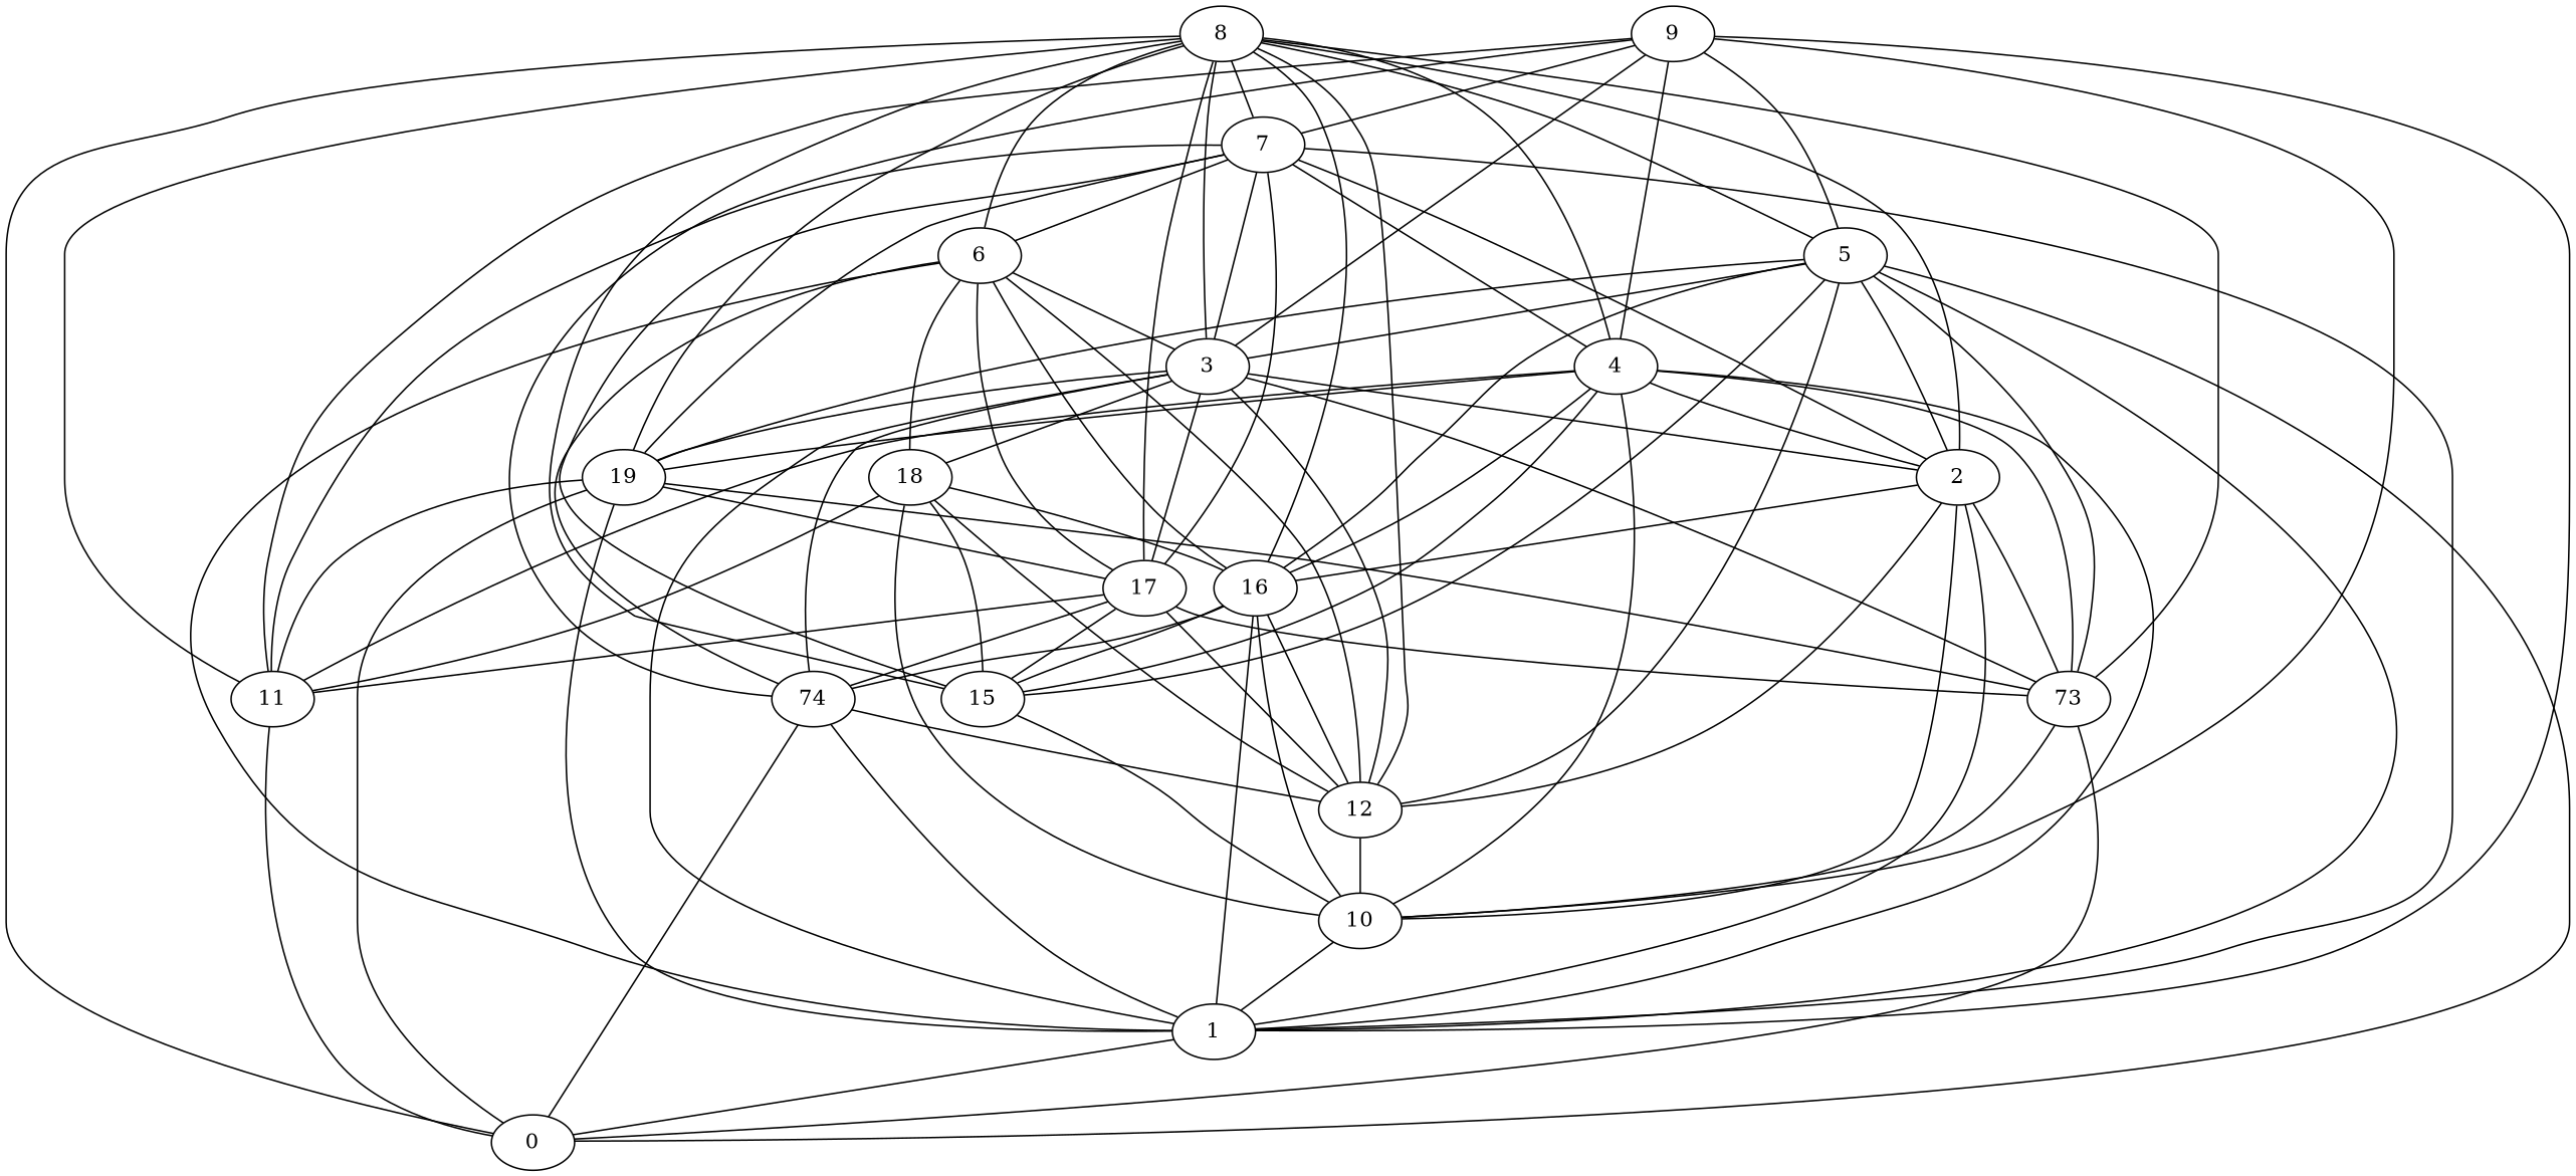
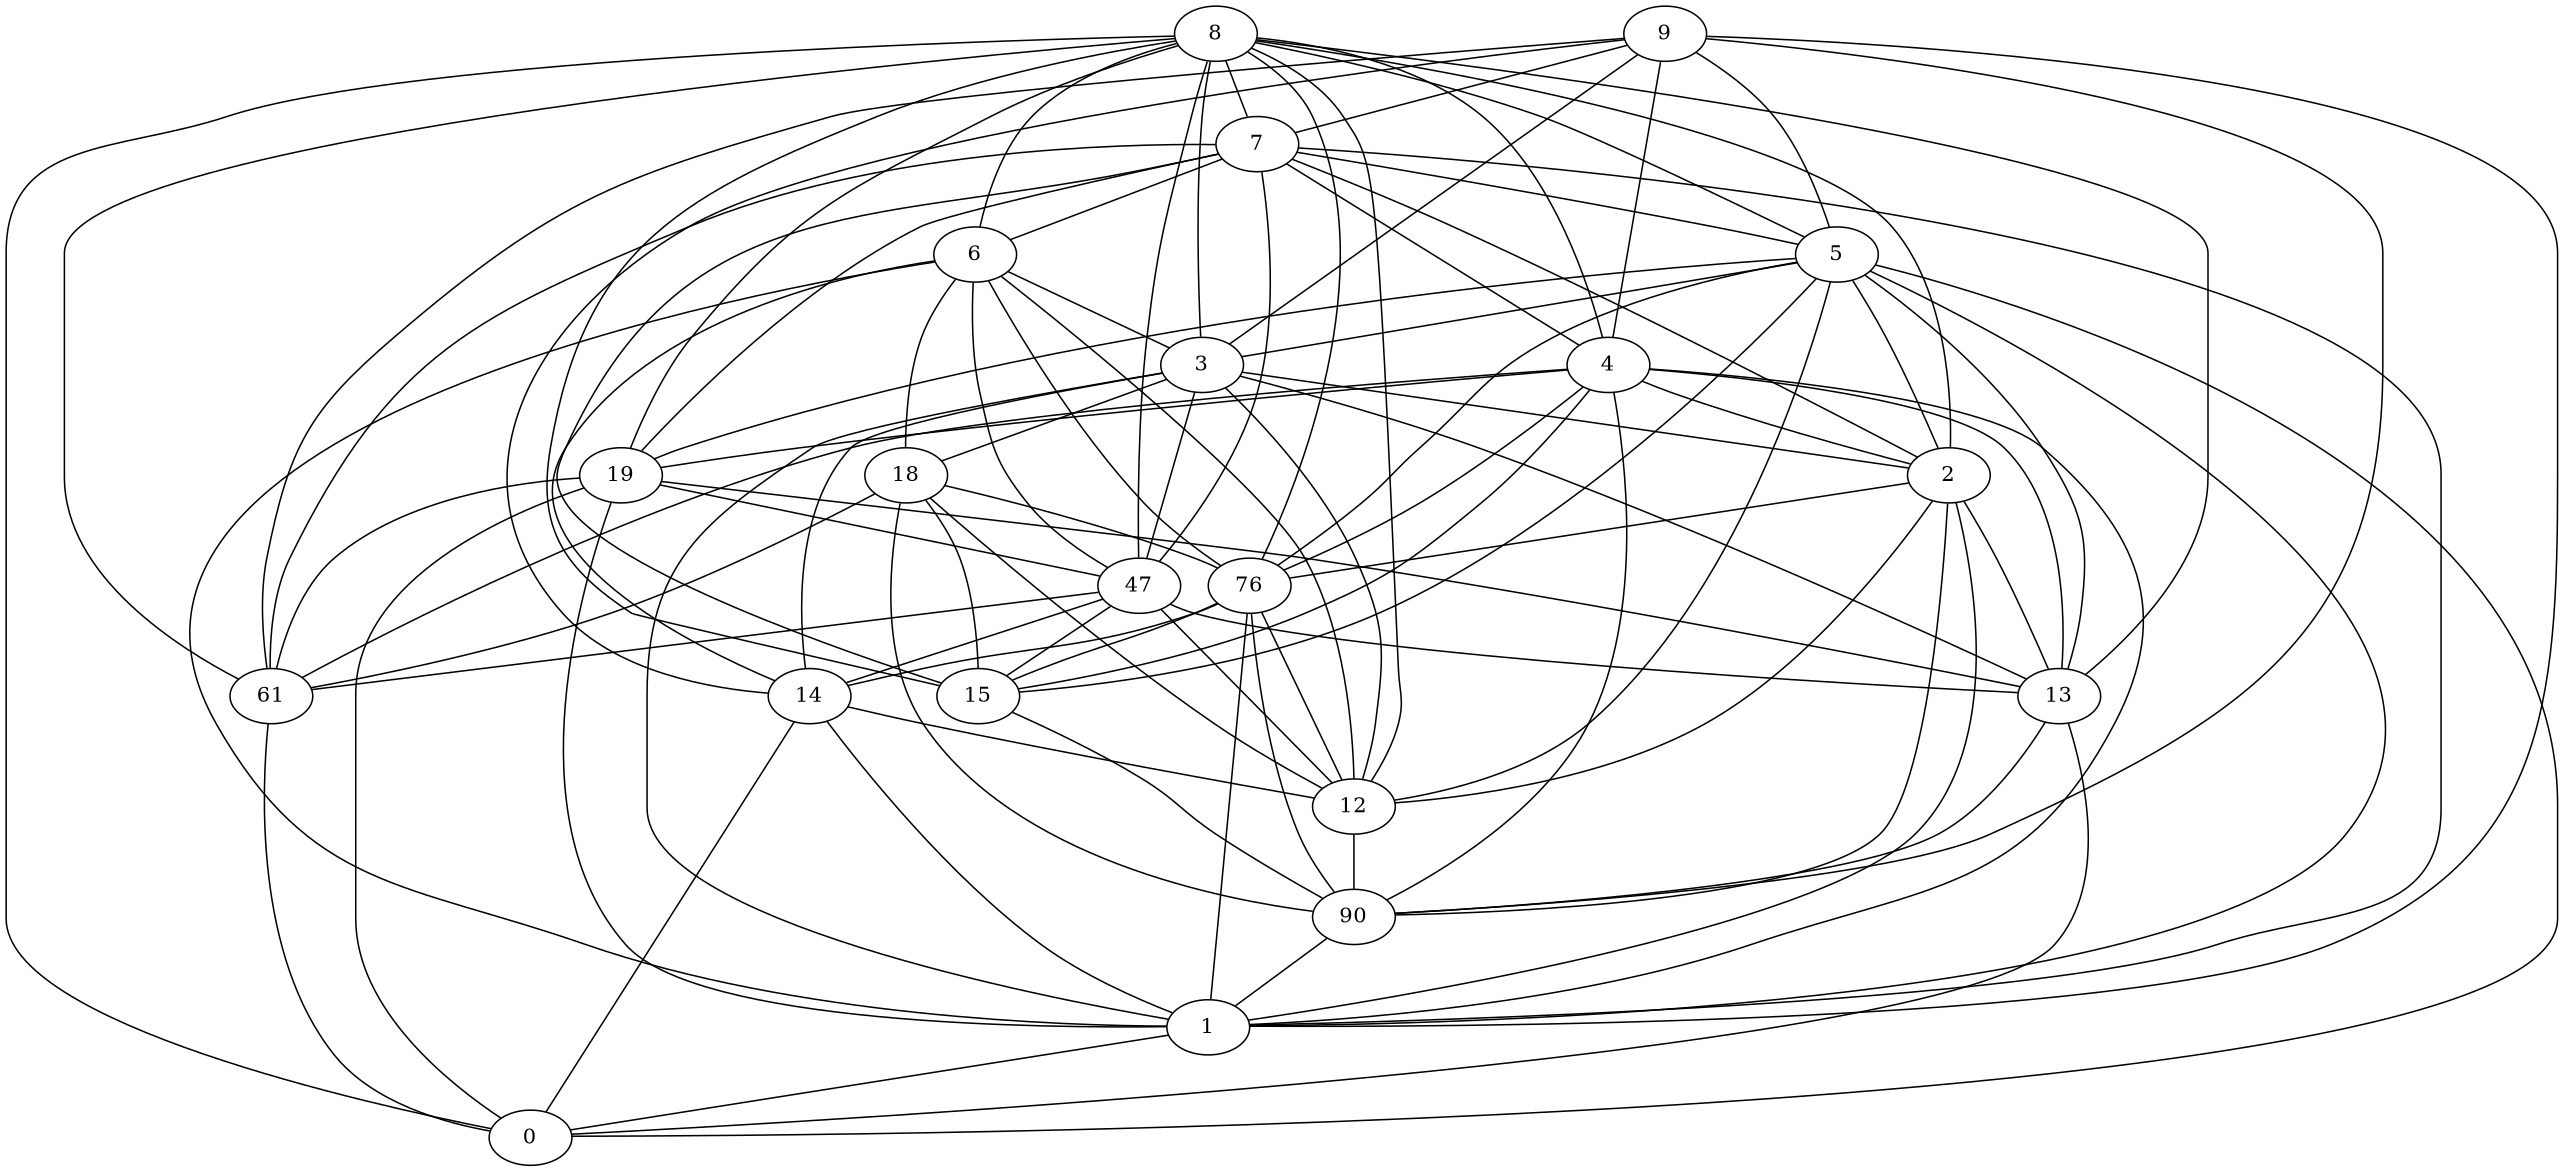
  digraph {
    edge [color=black dir=none]
    19
-   13 [label=73]
+   13
    0
-   17
+   17 [label=47]
    1
-   11
-   10
+   11 [label=61]
+   10 [label=90]
    12
    15
-   14 [label=74]
+   14
    6
    18
-   16
+   16 [label=76]
    3
    9
    5
    4
    7
    2
    8
    subgraph sub_1 {
      19
      13
      0
      17
      1
      11
      10
      12
      15
      14
      6
      18
      16
      3
      9
      5
      4
      7
      2
      8
    }
    19 -> 13
    19 -> 0
    19 -> 17
    19 -> 1
    19 -> 11
    13 -> 0
    13 -> 10
    17 -> 13
    17 -> 11
    17 -> 12
    17 -> 15
    17 -> 14
    1 -> 0
    11 -> 0
    10 -> 1
    12 -> 10
    15 -> 10
    14 -> 0
    14 -> 1
    14 -> 12
    6 -> 17
    6 -> 1
    6 -> 12
    6 -> 14
    6 -> 18
    6 -> 16
    6 -> 3
    18 -> 11
    18 -> 10
    18 -> 12
    18 -> 15
    18 -> 16
    16 -> 1
    16 -> 10
    16 -> 12
    16 -> 15
    16 -> 14
-   3 -> 19
    3 -> 13
    3 -> 17
    3 -> 1
    3 -> 12
    3 -> 14
    3 -> 18
    3 -> 2
    9 -> 1
    9 -> 11
    9 -> 10
    9 -> 14
    9 -> 3
    9 -> 5
    9 -> 4
    9 -> 7
    5 -> 19
    5 -> 13
    5 -> 0
    5 -> 1
    5 -> 12
    5 -> 15
    5 -> 16
    5 -> 3
    5 -> 2
    4 -> 19
    4 -> 13
    4 -> 1
    4 -> 11
    4 -> 10
    4 -> 15
    4 -> 16
    4 -> 2
    7 -> 19
    7 -> 17
    7 -> 1
    7 -> 11
    7 -> 15
    7 -> 6
-   7 -> 3
+   7 -> 5
    7 -> 4
    7 -> 2
    2 -> 13
    2 -> 1
    2 -> 10
    2 -> 12
    2 -> 16
    8 -> 19
    8 -> 13
    8 -> 0
    8 -> 17
    8 -> 11
    8 -> 12
    8 -> 15
    8 -> 6
    8 -> 16
    8 -> 3
    8 -> 5
    8 -> 4
    8 -> 7
    8 -> 2
  }
